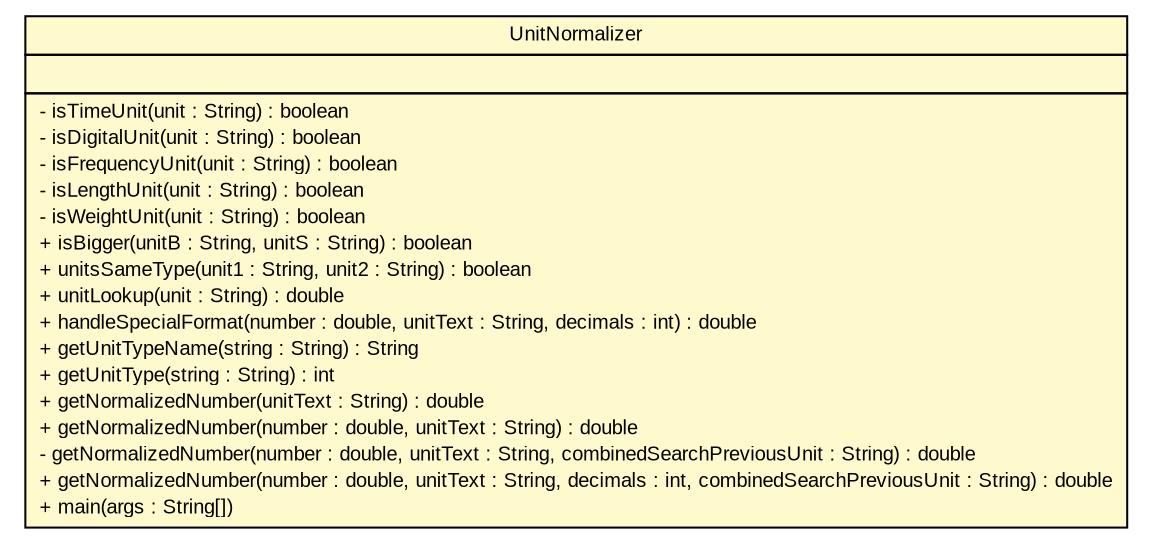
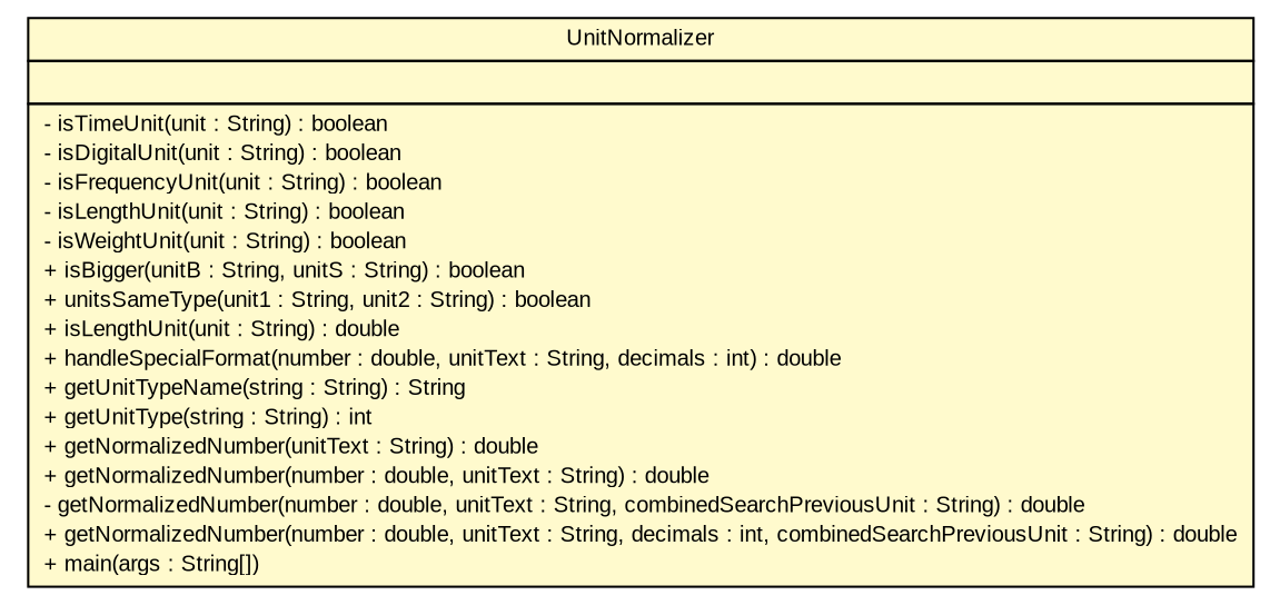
  digraph {
    nodesep=0.25
    ranksep=0.5
-   n1 [fontcolor=black fontname=arial fontsize=10.0 label=<<table title="tud.iir.normalization.UnitNormalizer" border="0" cellborder="1" cellspacing="0" cellpadding="2" port="p" bgcolor="lemonChiffon" href="./UnitNormalizer.html"> 		<tr><td><table border="0" cellspacing="0" cellpadding="1"> <tr><td align="center" balign="center"> UnitNormalizer </td></tr> 		</table></td></tr> 		<tr><td><table border="0" cellspacing="0" cellpadding="1"> <tr><td align="left" balign="left">  </td></tr> 		</table></td></tr> 		<tr><td><table border="0" cellspacing="0" cellpadding="1"> <tr><td align="left" balign="left"> - isTimeUnit(unit : String) : boolean </td></tr> <tr><td align="left" balign="left"> - isDigitalUnit(unit : String) : boolean </td></tr> <tr><td align="left" balign="left"> - isFrequencyUnit(unit : String) : boolean </td></tr> <tr><td align="left" balign="left"> - isLengthUnit(unit : String) : boolean </td></tr> <tr><td align="left" balign="left"> - isWeightUnit(unit : String) : boolean </td></tr> <tr><td align="left" balign="left"> + isBigger(unitB : String, unitS : String) : boolean </td></tr> <tr><td align="left" balign="left"> + unitsSameType(unit1 : String, unit2 : String) : boolean </td></tr> <tr><td align="left" balign="left"> + unitLookup(unit : String) : double </td></tr> <tr><td align="left" balign="left"> + handleSpecialFormat(number : double, unitText : String, decimals : int) : double </td></tr> <tr><td align="left" balign="left"> + getUnitTypeName(string : String) : String </td></tr> <tr><td align="left" balign="left"> + getUnitType(string : String) : int </td></tr> <tr><td align="left" balign="left"> + getNormalizedNumber(unitText : String) : double </td></tr> <tr><td align="left" balign="left"> + getNormalizedNumber(number : double, unitText : String) : double </td></tr> <tr><td align="left" balign="left"> - getNormalizedNumber(number : double, unitText : String, combinedSearchPreviousUnit : String) : double </td></tr> <tr><td align="left" balign="left"> + getNormalizedNumber(number : double, unitText : String, decimals : int, combinedSearchPreviousUnit : String) : double </td></tr> <tr><td align="left" balign="left"> + main(args : String[]) </td></tr> 		</table></td></tr> 		</table>> shape=plaintext]
+   n1 [fontcolor=black fontname=arial fontsize=10.0 label=<<table title="tud.iir.normalization.UnitNormalizer" border="0" cellborder="1" cellspacing="0" cellpadding="2" port="p" bgcolor="lemonChiffon" href="./UnitNormalizer.html"> 		<tr><td><table border="0" cellspacing="0" cellpadding="1"> <tr><td align="center" balign="center"> UnitNormalizer </td></tr> 		</table></td></tr> 		<tr><td><table border="0" cellspacing="0" cellpadding="1"> <tr><td align="left" balign="left">  </td></tr> 		</table></td></tr> 		<tr><td><table border="0" cellspacing="0" cellpadding="1"> <tr><td align="left" balign="left"> - isTimeUnit(unit : String) : boolean </td></tr> <tr><td align="left" balign="left"> - isDigitalUnit(unit : String) : boolean </td></tr> <tr><td align="left" balign="left"> - isFrequencyUnit(unit : String) : boolean </td></tr> <tr><td align="left" balign="left"> - isLengthUnit(unit : String) : boolean </td></tr> <tr><td align="left" balign="left"> - isWeightUnit(unit : String) : boolean </td></tr> <tr><td align="left" balign="left"> + isBigger(unitB : String, unitS : String) : boolean </td></tr> <tr><td align="left" balign="left"> + unitsSameType(unit1 : String, unit2 : String) : boolean </td></tr> <tr><td align="left" balign="left"> + isLengthUnit(unit : String) : double </td></tr> <tr><td align="left" balign="left"> + handleSpecialFormat(number : double, unitText : String, decimals : int) : double </td></tr> <tr><td align="left" balign="left"> + getUnitTypeName(string : String) : String </td></tr> <tr><td align="left" balign="left"> + getUnitType(string : String) : int </td></tr> <tr><td align="left" balign="left"> + getNormalizedNumber(unitText : String) : double </td></tr> <tr><td align="left" balign="left"> + getNormalizedNumber(number : double, unitText : String) : double </td></tr> <tr><td align="left" balign="left"> - getNormalizedNumber(number : double, unitText : String, combinedSearchPreviousUnit : String) : double </td></tr> <tr><td align="left" balign="left"> + getNormalizedNumber(number : double, unitText : String, decimals : int, combinedSearchPreviousUnit : String) : double </td></tr> <tr><td align="left" balign="left"> + main(args : String[]) </td></tr> 		</table></td></tr> 		</table>> shape=plaintext]
  }
